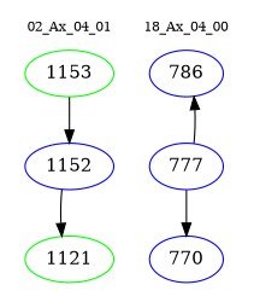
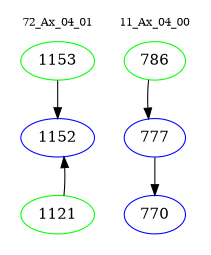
  digraph {
    node [color=green]
    edge [color=black]
    n1 [label=1153]
    n2 [color=blue label=1152]
    n3 [label=1121]
-   n4 [color=blue label=786]
+   n4 [label=786]
    n5 [color=blue label=777]
    n6 [color=blue label=770]
    subgraph cluster_1 {
      color=white
      fontsize=10
-     label="02_Ax_04_01"
+     label="72_Ax_04_01"
      n1
      n2
      n3
    }
    subgraph cluster_2 {
      color=white
      fontsize=10
-     label="18_Ax_04_00"
+     label="11_Ax_04_00"
      n4
      n5
      n6
    }
    n1 -> n2
-   n2 -> n3
-   n5 -> n4
+   n3 -> n2
+   n4 -> n5
    n5 -> n6
  }
